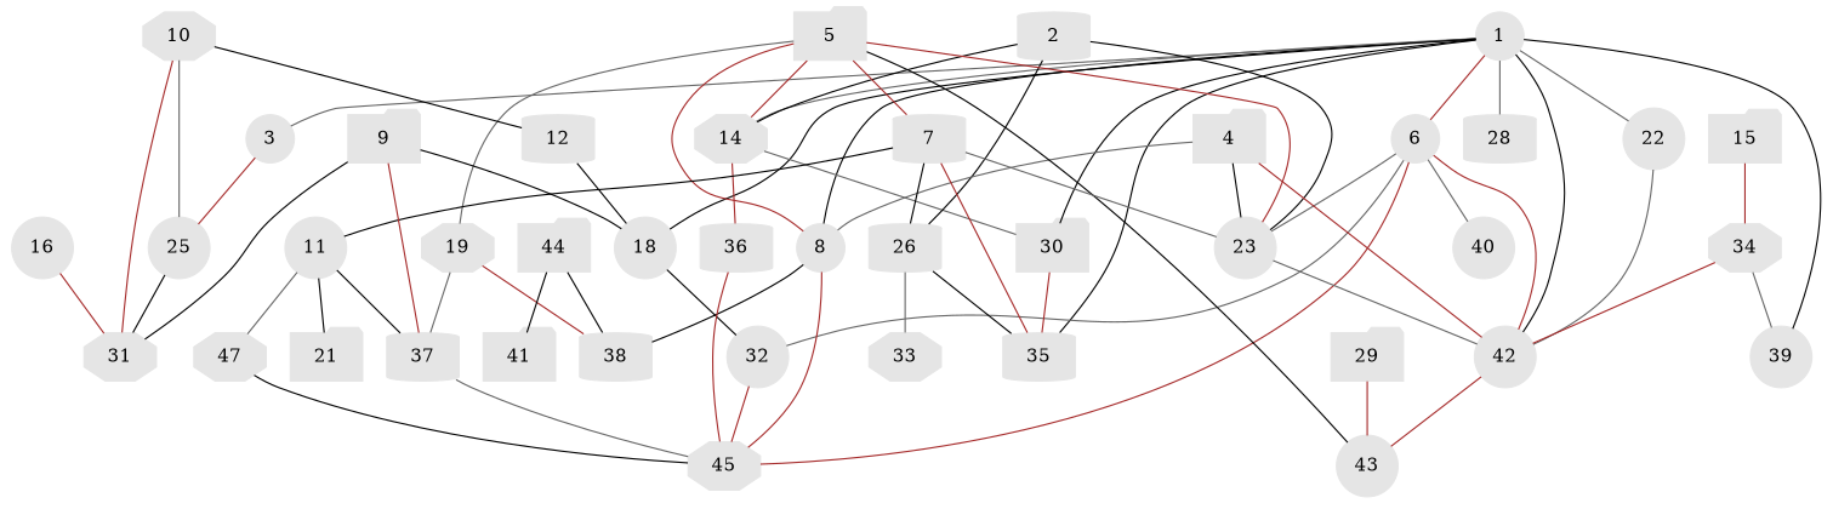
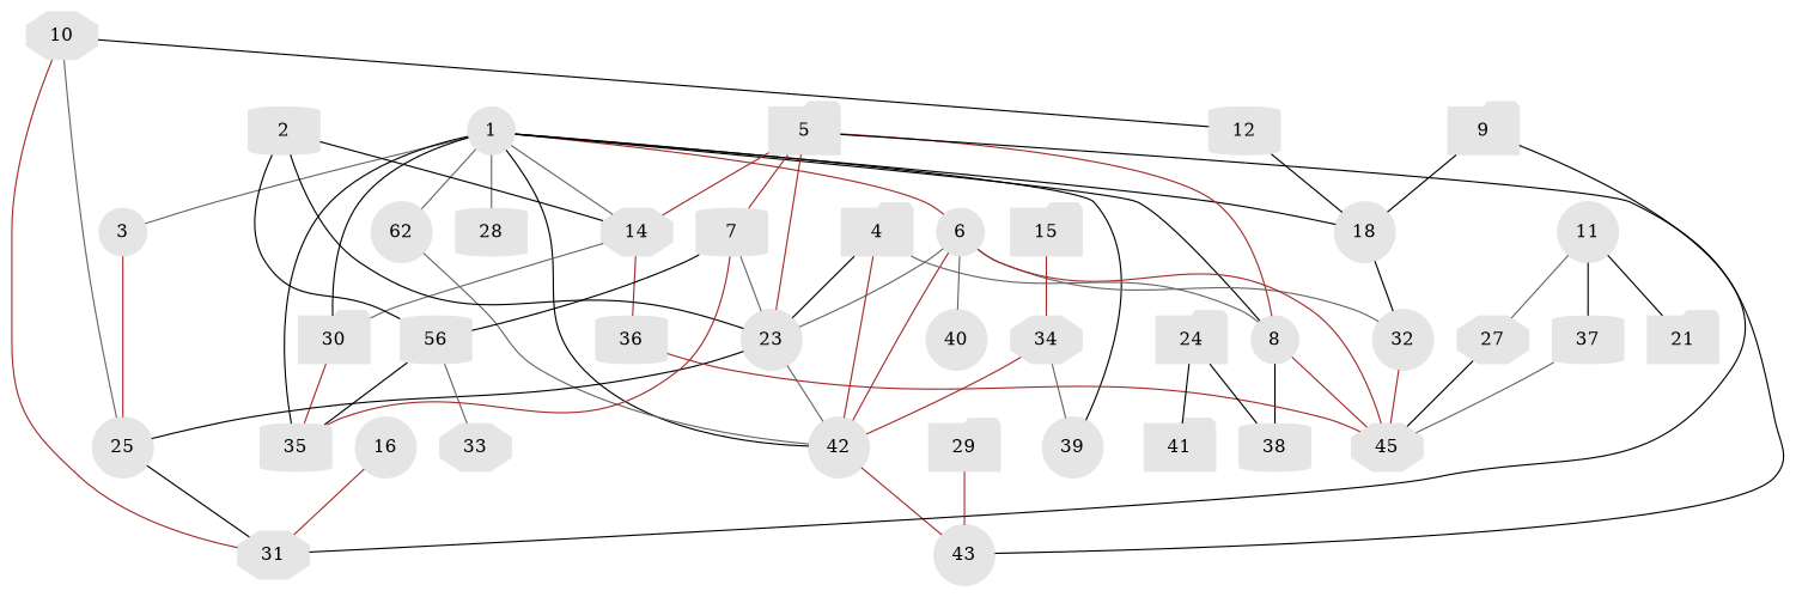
  graph {
    node [color=gray90 shape=circle style=filled]
    edge [color=black weight=1.0]
    1
    3
    6
    8
    14 [shape=octagon]
    18
-   22
+   22 [label=62]
    28 [shape=cylinder]
    30 [shape=folder]
    35 [shape=cylinder]
    39
    42
    25
    23
    32
    40
    45 [shape=octagon]
    38 [shape=cylinder]
    36 [shape=cylinder]
    43
    2 [shape=cylinder]
-   26 [shape=cylinder]
+   26 [shape=cylinder label=56]
    33 [shape=octagon]
    31 [shape=octagon]
    4 [shape=folder]
    5 [shape=folder]
    7 [shape=cylinder]
-   19 [shape=octagon]
    11
    37 [shape=cylinder]
    21 [shape=folder]
-   27 [shape=octagon label=47]
+   27 [shape=octagon]
    9 [shape=folder]
    10 [shape=octagon]
    12 [shape=cylinder]
    15 [shape=folder]
    34 [shape=octagon]
    16
-   24 [shape=folder label=44]
+   24 [shape=folder]
    41 [shape=folder]
    29 [shape=folder]
    1 -- 3 [color=gray40]
    1 -- 6 [color=brown]
    1 -- 8
    1 -- 14 [color=gray40 weight=2.0]
    1 -- 18
    1 -- 22 [color=gray40]
    1 -- 28 [color=gray40 weight=6.0]
    1 -- 30
    1 -- 35
    1 -- 39
    1 -- 42
    3 -- 25 [color=brown]
    6 -- 42 [color=brown]
    6 -- 23 [color=gray40]
    6 -- 32 [color=gray40]
    6 -- 40 [color=gray40]
    6 -- 45 [color=brown]
    8 -- 45 [color=brown]
    8 -- 38
    14 -- 30 [color=gray40]
    14 -- 36 [color=brown weight=2.0]
    18 -- 32
    22 -- 42 [color=gray40]
    30 -- 35 [color=brown]
    42 -- 43 [color=brown]
    25 -- 31
    23 -- 42 [color=gray40]
+   23 -- 25
    32 -- 45 [color=brown]
    36 -- 45 [color=brown]
    2 -- 14
    2 -- 23
    2 -- 26
    26 -- 35
    26 -- 33 [color=gray40]
    4 -- 8 [color=gray40]
    4 -- 42 [color=brown weight=2.0]
    4 -- 23
    5 -- 8 [color=brown]
    5 -- 14 [color=brown]
    5 -- 23 [color=brown]
    5 -- 43
    5 -- 7 [color=brown]
-   5 -- 19 [color=gray40]
    7 -- 35 [color=brown]
    7 -- 23 [color=gray40]
    7 -- 26 [weight=2.0]
-   7 -- 11
-   19 -- 38 [color=brown]
-   19 -- 37 [color=gray40]
    11 -- 37
    11 -- 21
    11 -- 27 [color=gray40]
    37 -- 45 [color=gray40]
    27 -- 45
    9 -- 18
    9 -- 31
-   9 -- 37 [color=brown]
    10 -- 25 [color=gray40 weight=2.0]
    10 -- 31 [color=brown]
    10 -- 12
    12 -- 18
    15 -- 34 [color=brown]
    34 -- 39 [color=gray40]
    34 -- 42 [color=brown]
    16 -- 31 [color=brown]
    24 -- 38
    24 -- 41
    29 -- 43 [color=brown]
  }
